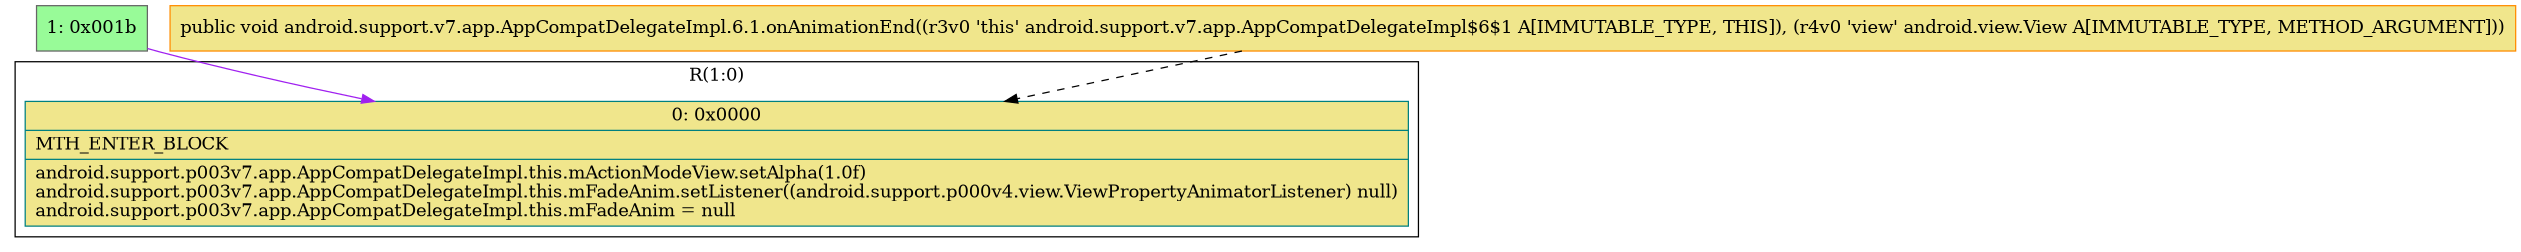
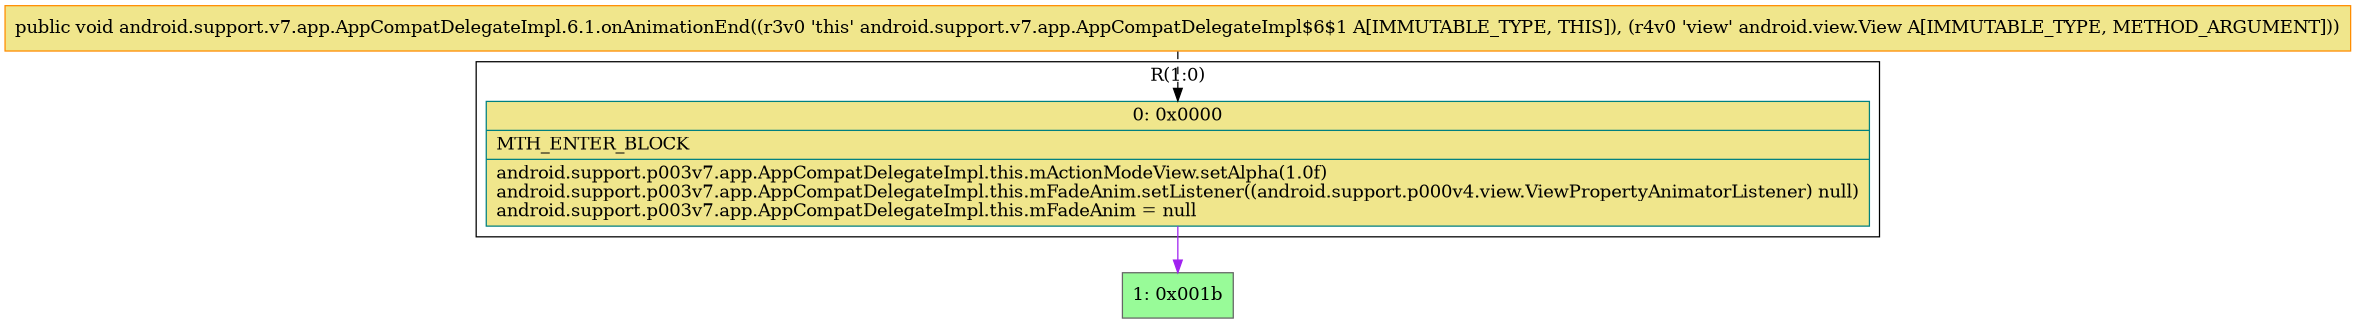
  digraph {
    node [shape=record style=filled fillcolor=khaki]
    n1 [color=teal label="{0\:\ 0x0000|MTH_ENTER_BLOCK\l|android.support.p003v7.app.AppCompatDelegateImpl.this.mActionModeView.setAlpha(1.0f)\landroid.support.p003v7.app.AppCompatDelegateImpl.this.mFadeAnim.setListener((android.support.p000v4.view.ViewPropertyAnimatorListener) null)\landroid.support.p003v7.app.AppCompatDelegateImpl.this.mFadeAnim = null\l}"]
    n2 [color=gray40 label="{1\:\ 0x001b}" fillcolor=palegreen]
    n3 [label="{public void android.support.v7.app.AppCompatDelegateImpl.6.1.onAnimationEnd((r3v0 'this' android.support.v7.app.AppCompatDelegateImpl$6$1 A[IMMUTABLE_TYPE, THIS]), (r4v0 'view' android.view.View A[IMMUTABLE_TYPE, METHOD_ARGUMENT])) }" color=darkorange]
    subgraph cluster_1 {
      label="R(1:0)"
      n1
    }
-   n2 -> n1 [color=purple style=solid]
+   n1 -> n2 [color=purple style=solid]
    n3 -> n1 [color=black style=dashed]
  }
